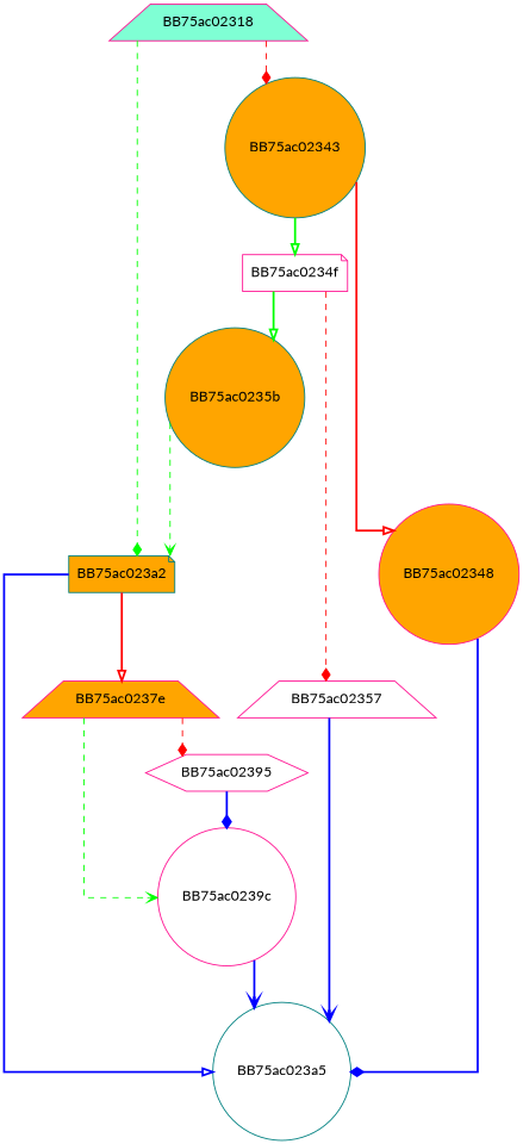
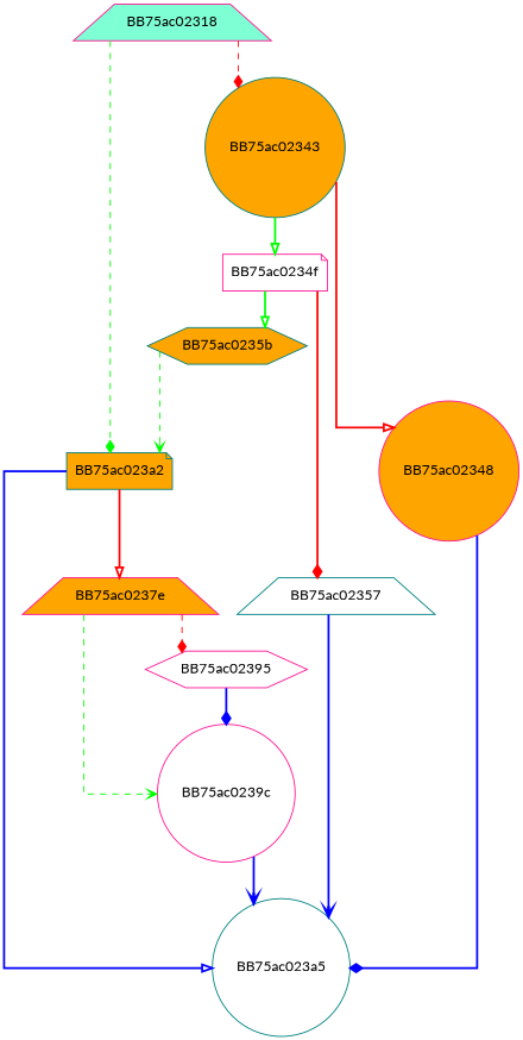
  digraph {
    fontname=Lato
    splines=ortho
    node [color=deeppink fillcolor=orange fontname=Lato shape=circle style=filled]
    edge [arrowhead=diamond color=green fontname=Lato style=bold]
    BB75ac02318 [fillcolor=aquamarine shape=trapezium]
    BB75ac023a2 [color=teal shape=note]
    BB75ac02343 [color=teal]
    BB75ac023a5 [color=teal fillcolor=white]
    BB75ac0237e [shape=trapezium]
    BB75ac0234f [fillcolor=white shape=note]
    BB75ac02348
-   BB75ac0235b [color=teal]
-   BB75ac02357 [fillcolor=white shape=trapezium]
+   BB75ac0235b [color=teal shape=hexagon]
+   BB75ac02357 [color=teal fillcolor=white shape=trapezium]
    BB75ac0239c [fillcolor=white]
    BB75ac02395 [fillcolor=white shape=hexagon]
    BB75ac02318 -> BB75ac023a2 [style=dashed]
    BB75ac02318 -> BB75ac02343 [color=red style=dashed]
    BB75ac023a2 -> BB75ac023a5 [arrowhead=onormal color=blue]
    BB75ac023a2 -> BB75ac0237e [arrowhead=onormal color=red]
    BB75ac02343 -> BB75ac0234f [arrowhead=onormal]
    BB75ac02343 -> BB75ac02348 [arrowhead=onormal color=red]
    BB75ac0237e -> BB75ac0239c [arrowhead=vee style=dashed]
    BB75ac0237e -> BB75ac02395 [color=red style=dashed]
    BB75ac0234f -> BB75ac0235b [arrowhead=onormal]
-   BB75ac0234f -> BB75ac02357 [color=red style=dashed]
+   BB75ac0234f -> BB75ac02357 [color=red]
    BB75ac02348 -> BB75ac023a5 [color=blue]
    BB75ac0235b -> BB75ac023a2 [arrowhead=vee style=dashed]
    BB75ac02357 -> BB75ac023a5 [arrowhead=vee color=blue]
    BB75ac0239c -> BB75ac023a5 [arrowhead=vee color=blue]
    BB75ac02395 -> BB75ac0239c [color=blue]
  }
